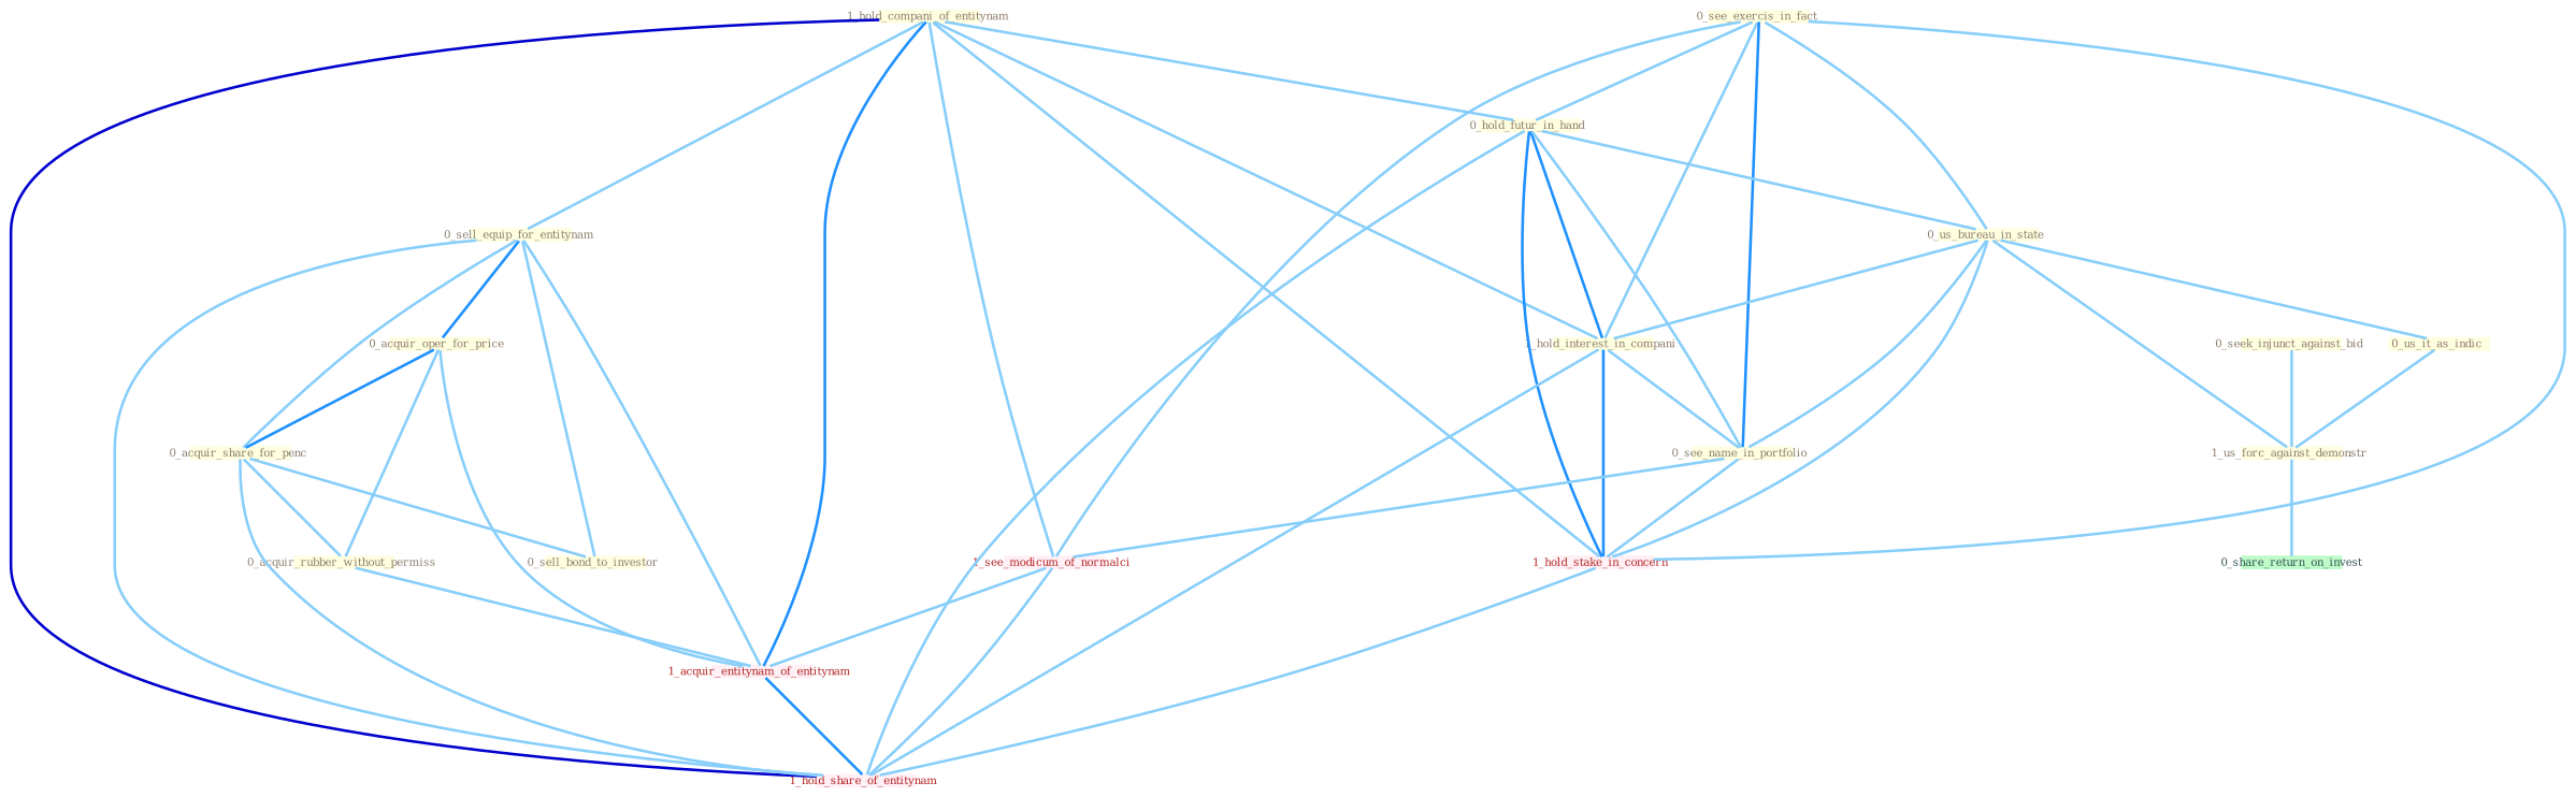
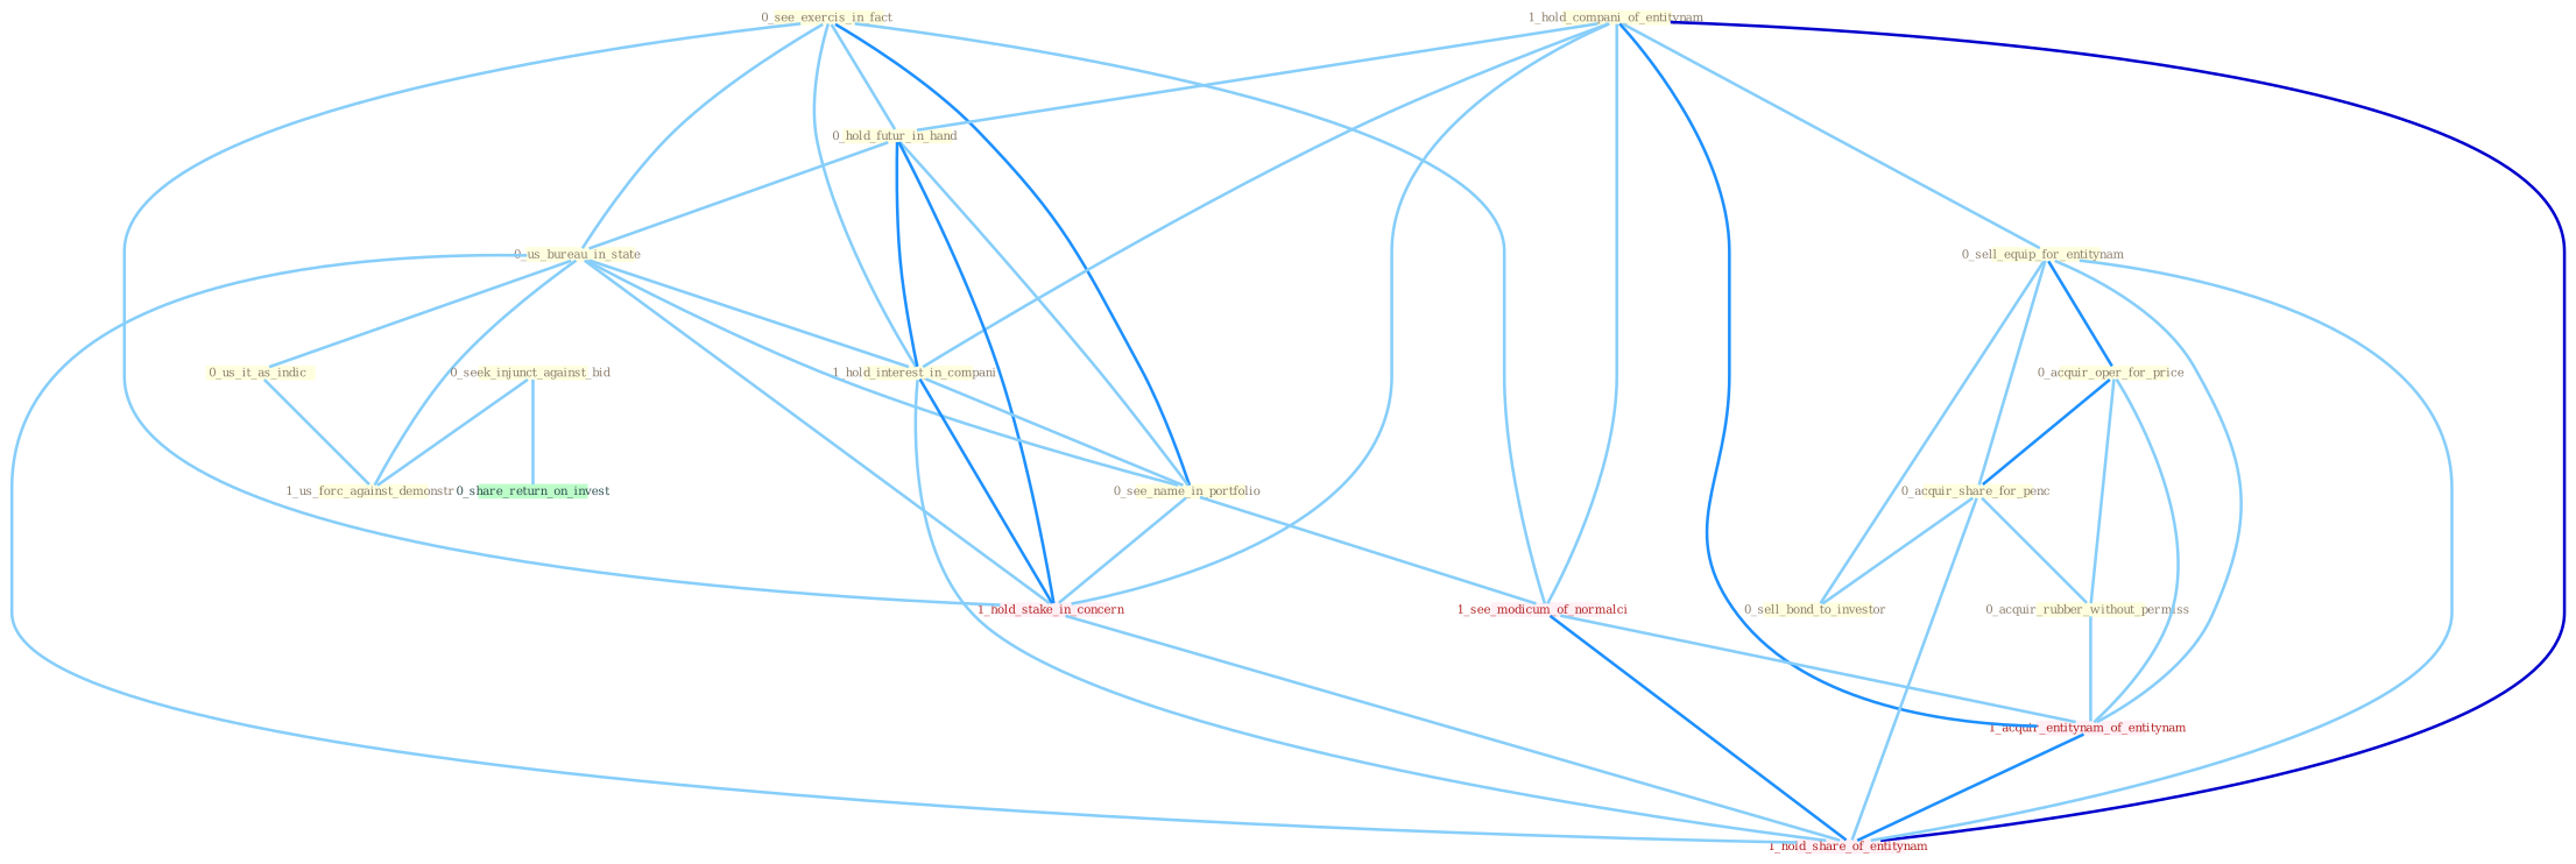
  graph {
    node [color="#ffffe0" fixedsize=true fontcolor="#8b7d6b" fontsize=4 shape=polygon style=filled]
    edge [color="#87cefa" w=1]
    "0_see_exercis_in_fact " [height=.06 width=.5]
    n2 [height=.06 label="1_hold_compani_of_entitynam" width=.5]
    "0_sell_equip_for_entitynam " [height=.06 width=.5]
    "0_acquir_oper_for_price " [height=.06 width=.5]
    "0_hold_futur_in_hand " [height=.06 width=.5]
    "0_us_bureau_in_state " [height=.06 width=.5]
    "0_seek_injunct_against_bid " [height=.06 width=.5]
    "0_sell_bond_to_investor " [height=.06 width=.5]
    "0_acquir_share_for_penc " [height=.06 width=.5]
    "1_hold_interest_in_compani " [height=.06 width=.5]
    "0_see_name_in_portfolio " [height=.06 width=.5]
    "0_us_it_as_indic " [height=.06 width=.5]
    "1_us_forc_against_demonstr " [height=.06 width=.5]
    "0_acquir_rubber_without_permiss " [height=.06 width=.5]
    "1_hold_stake_in_concern " [color="#fff0f5" fontcolor="#b22222" height=.06 width=.5]
    "1_see_modicum_of_normalci " [color="#fff0f5" fontcolor="#b22222" height=.06 width=.5]
    "1_acquir_entitynam_of_entitynam " [color="#fff0f5" fontcolor="#b22222" height=.06 width=.5]
    "1_hold_share_of_entitynam " [color="#fff0f5" fontcolor="#b22222" height=.06 width=.5]
    n19 [color="#BDFCC9" fontcolor="#2f4f4f" height=.06 label="0_share_return_on_invest" width=.5]
    subgraph sub_1 {
      "0_see_exercis_in_fact "
      n2
      "0_sell_equip_for_entitynam "
      "0_acquir_oper_for_price "
      "0_hold_futur_in_hand "
      "0_us_bureau_in_state "
      "0_seek_injunct_against_bid "
      "0_sell_bond_to_investor "
      "0_acquir_share_for_penc "
      "1_hold_interest_in_compani "
      "0_see_name_in_portfolio "
      "0_us_it_as_indic "
      "1_us_forc_against_demonstr "
      "0_acquir_rubber_without_permiss "
    }
    subgraph sub_2 {
      "1_hold_stake_in_concern "
      "1_see_modicum_of_normalci "
      "1_acquir_entitynam_of_entitynam "
      "1_hold_share_of_entitynam "
    }
    "0_see_exercis_in_fact " -- "0_hold_futur_in_hand "
    "0_see_exercis_in_fact " -- "0_us_bureau_in_state "
    "0_see_exercis_in_fact " -- "1_hold_interest_in_compani "
    "0_see_exercis_in_fact " -- "0_see_name_in_portfolio " [color="#1e90ff" w=2]
    "0_see_exercis_in_fact " -- "1_hold_stake_in_concern "
    "0_see_exercis_in_fact " -- "1_see_modicum_of_normalci "
    n2 -- "0_sell_equip_for_entitynam "
    n2 -- "0_hold_futur_in_hand "
    n2 -- "1_hold_interest_in_compani "
    n2 -- "1_hold_stake_in_concern "
    n2 -- "1_see_modicum_of_normalci "
    n2 -- "1_acquir_entitynam_of_entitynam " [color="#1e90ff" w=2]
    n2 -- "1_hold_share_of_entitynam " [color="#0000cd" w=3]
    "0_sell_equip_for_entitynam " -- "0_acquir_oper_for_price " [color="#1e90ff"]
    "0_sell_equip_for_entitynam " -- "0_sell_bond_to_investor "
    "0_sell_equip_for_entitynam " -- "0_acquir_share_for_penc "
    "0_sell_equip_for_entitynam " -- "1_acquir_entitynam_of_entitynam "
    "0_sell_equip_for_entitynam " -- "1_hold_share_of_entitynam "
    "0_acquir_oper_for_price " -- "0_acquir_share_for_penc " [color="#1e90ff" w=2]
    "0_acquir_oper_for_price " -- "0_acquir_rubber_without_permiss "
    "0_acquir_oper_for_price " -- "1_acquir_entitynam_of_entitynam "
    "0_hold_futur_in_hand " -- "0_us_bureau_in_state "
    "0_hold_futur_in_hand " -- "1_hold_interest_in_compani " [color="#1e90ff" w=2]
    "0_hold_futur_in_hand " -- "0_see_name_in_portfolio "
    "0_hold_futur_in_hand " -- "1_hold_stake_in_concern " [color="#1e90ff" w=2]
-   "0_hold_futur_in_hand " -- "1_hold_share_of_entitynam "
+   "0_us_bureau_in_state " -- "1_hold_share_of_entitynam "
    "0_us_bureau_in_state " -- "1_hold_interest_in_compani "
    "0_us_bureau_in_state " -- "0_see_name_in_portfolio "
    "0_us_bureau_in_state " -- "0_us_it_as_indic "
    "0_us_bureau_in_state " -- "1_us_forc_against_demonstr "
    "0_us_bureau_in_state " -- "1_hold_stake_in_concern "
    "0_seek_injunct_against_bid " -- "1_us_forc_against_demonstr "
-   "1_us_forc_against_demonstr " -- n19
+   "0_seek_injunct_against_bid " -- n19
    "0_acquir_share_for_penc " -- "0_sell_bond_to_investor "
    "0_acquir_share_for_penc " -- "0_acquir_rubber_without_permiss "
    "0_acquir_share_for_penc " -- "1_hold_share_of_entitynam "
    "1_hold_interest_in_compani " -- "0_see_name_in_portfolio "
    "1_hold_interest_in_compani " -- "1_hold_stake_in_concern " [color="#1e90ff" w=2]
    "1_hold_interest_in_compani " -- "1_hold_share_of_entitynam "
    "0_see_name_in_portfolio " -- "1_hold_stake_in_concern "
    "0_see_name_in_portfolio " -- "1_see_modicum_of_normalci "
    "0_us_it_as_indic " -- "1_us_forc_against_demonstr "
    "0_acquir_rubber_without_permiss " -- "1_acquir_entitynam_of_entitynam "
    "1_hold_stake_in_concern " -- "1_hold_share_of_entitynam "
    "1_see_modicum_of_normalci " -- "1_acquir_entitynam_of_entitynam "
-   "1_see_modicum_of_normalci " -- "1_hold_share_of_entitynam "
+   "1_see_modicum_of_normalci " -- "1_hold_share_of_entitynam " [color="#1e90ff"]
    "1_acquir_entitynam_of_entitynam " -- "1_hold_share_of_entitynam " [color="#1e90ff" w=2]
  }
